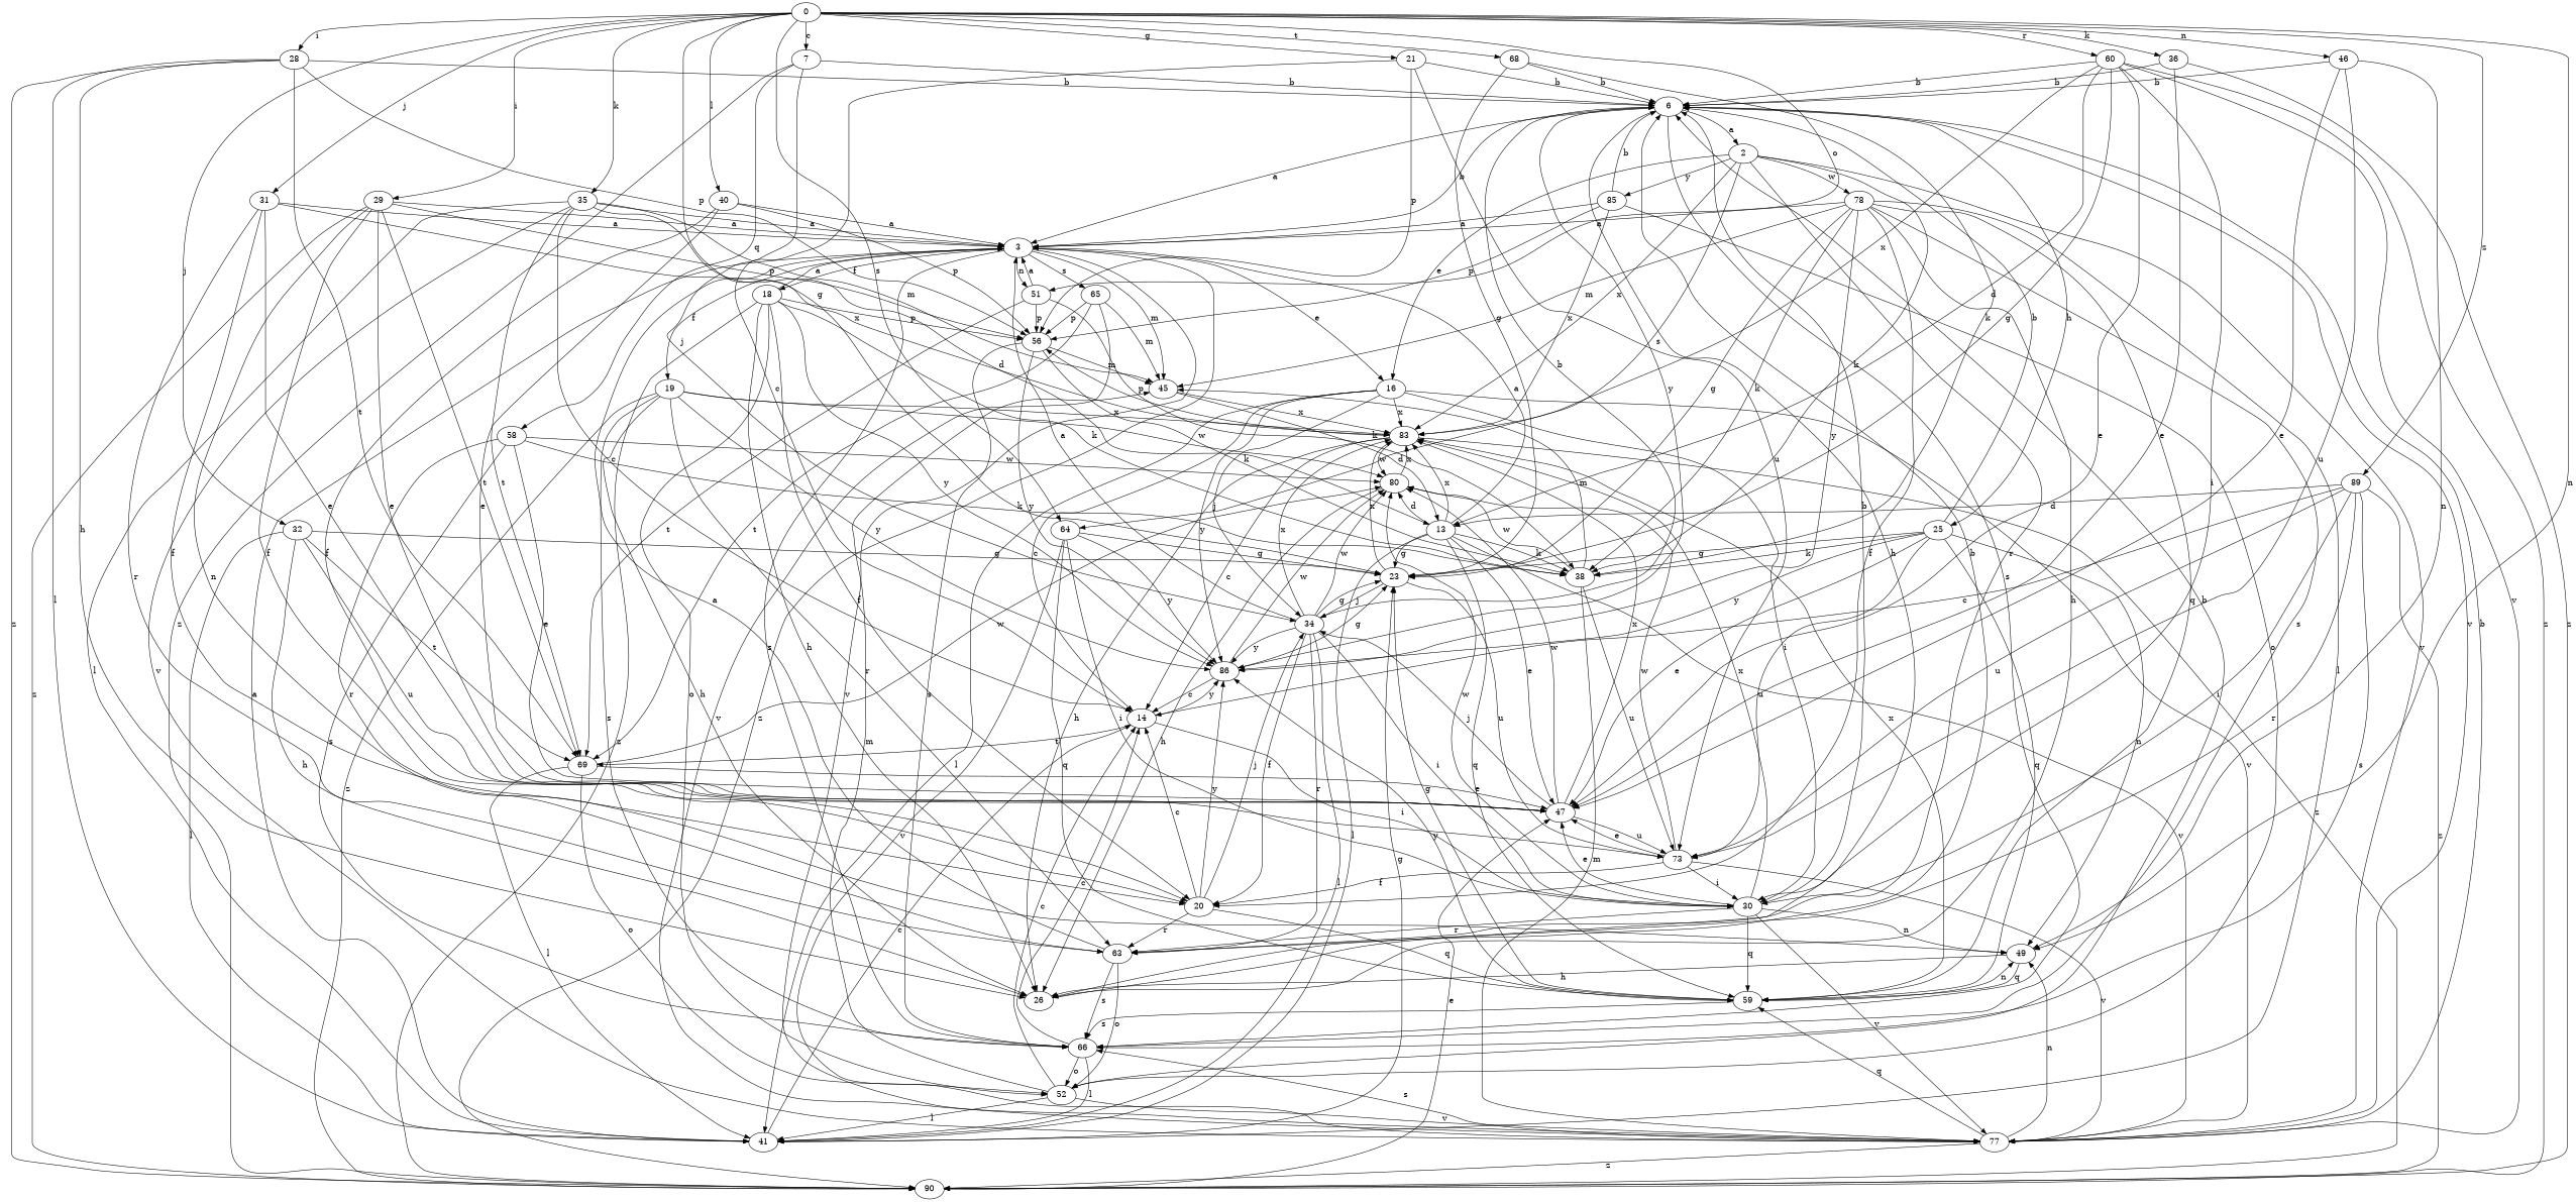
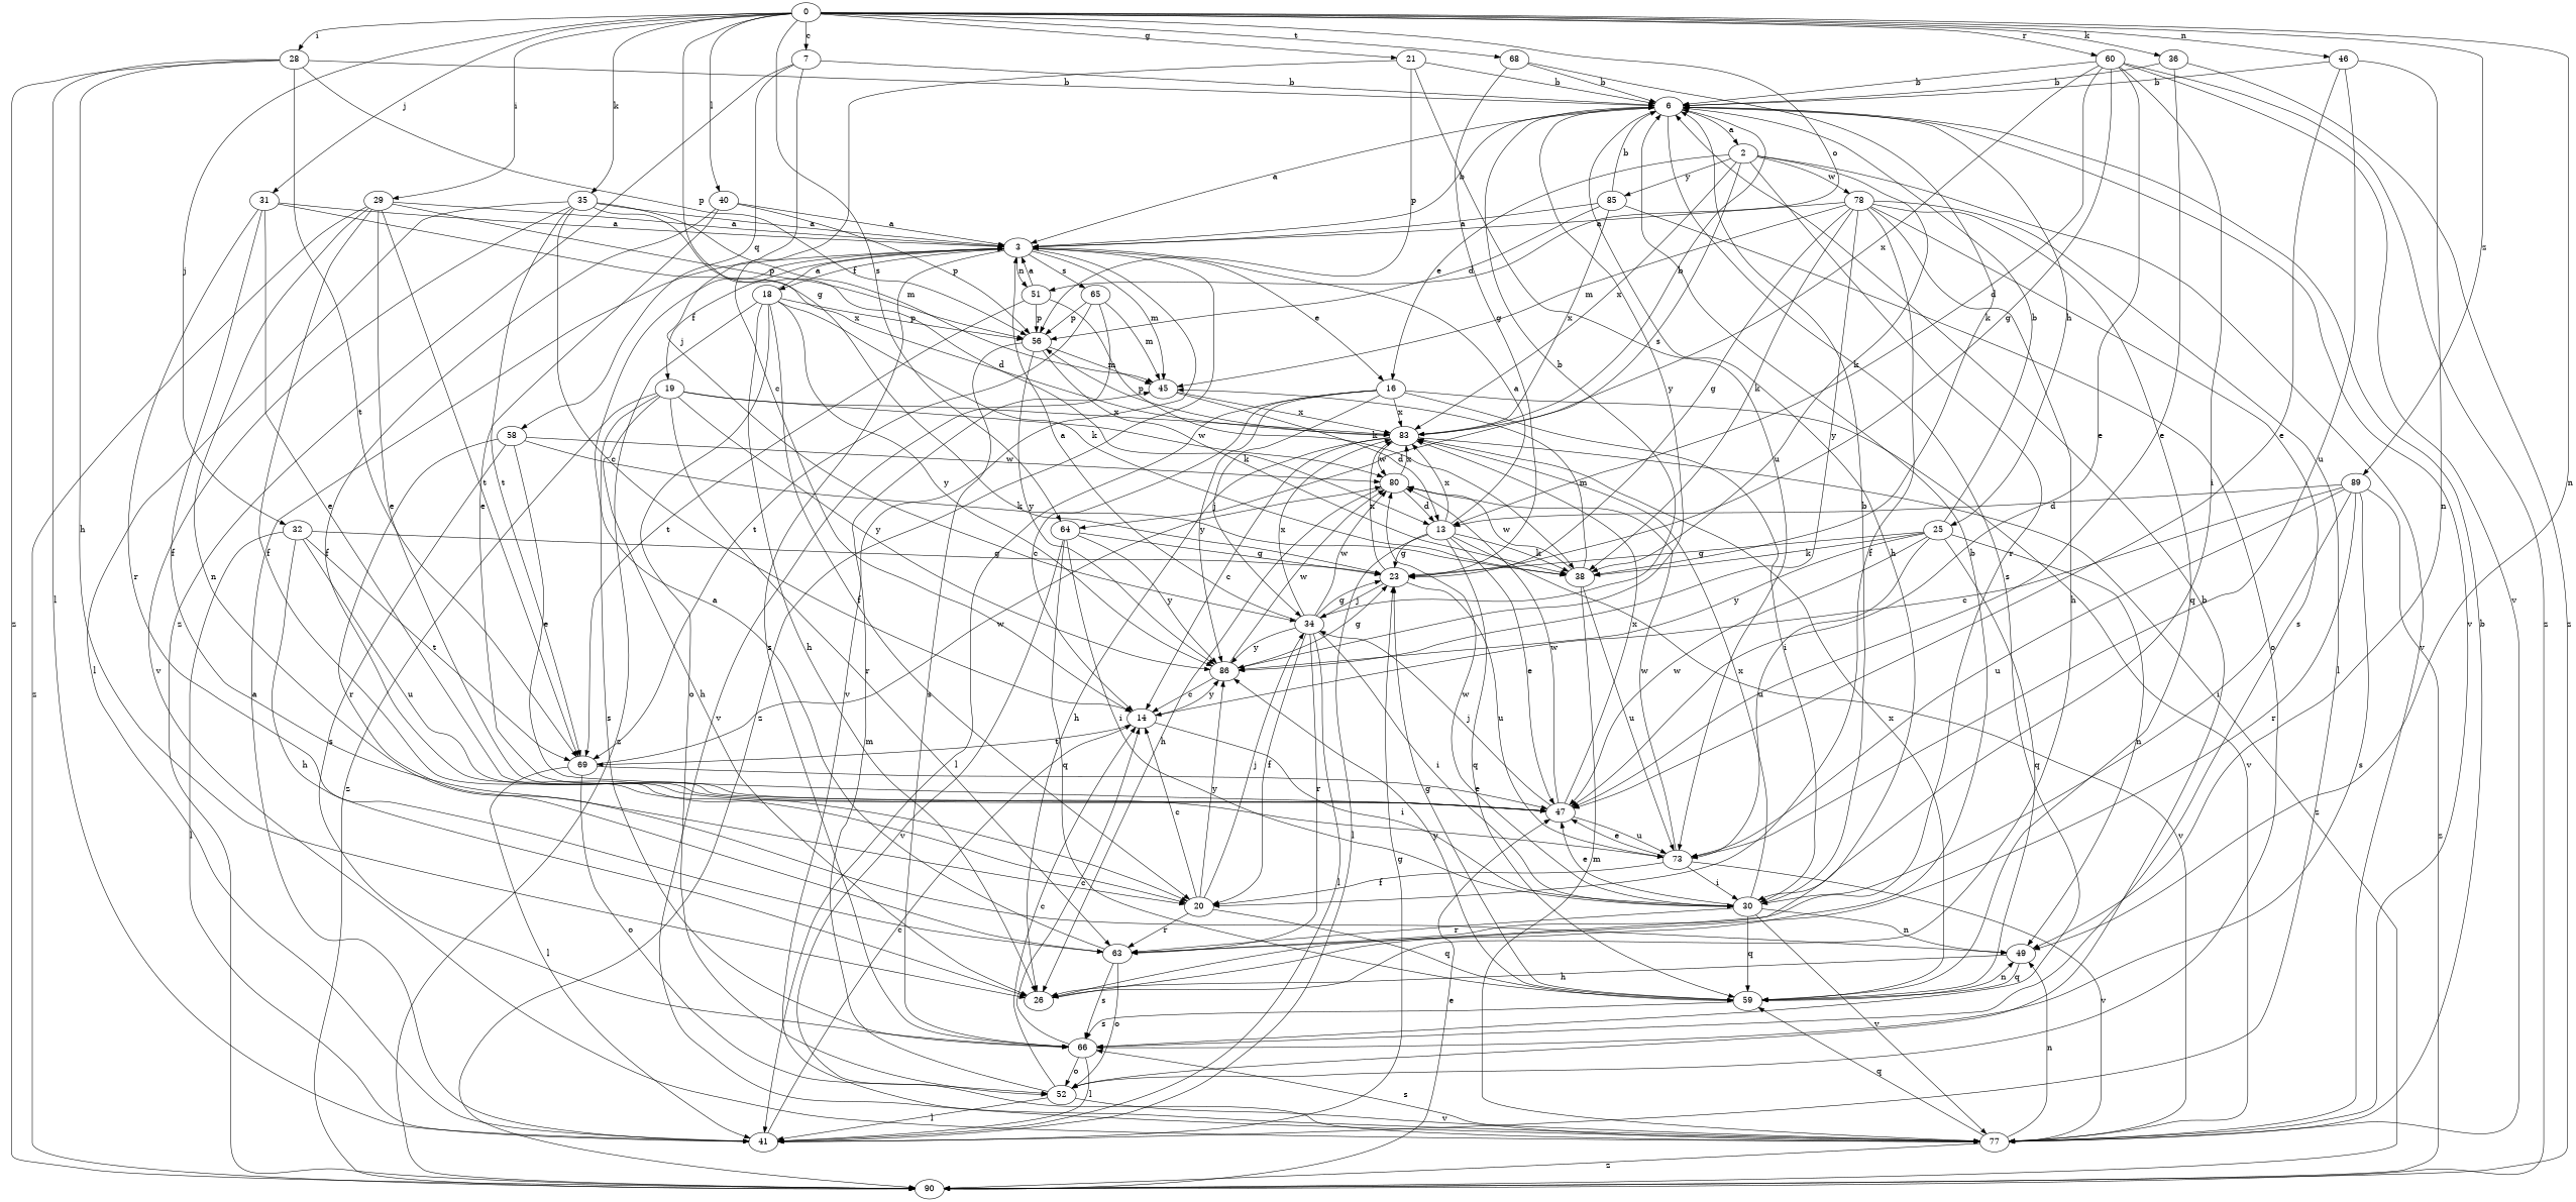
  strict digraph {
    0
    7
    21
    23
    28
    29
    31
    n8 [label=32]
    35
    36
    40
    46
    49
    51
    60
    64
    68
    89
    6
    90
    34
    58
    n23 [label=14]
    73
    56
    83
    26
    69
    41
    3
    n31 [label=47]
    20
    63
    77
    45
    13
    59
    38
    30
    86
    66
    2
    16
    78
    85
    80
    52
    18
    19
    65
    25
    0 -> 7 [label=c]
    0 -> 21 [label=g]
    0 -> 23 [label=g]
    0 -> 28 [label=i]
    0 -> 29 [label=i]
    0 -> 31 [label=j]
    0 -> n8 [label=j]
    0 -> 35 [label=k]
    0 -> 36 [label=k]
    0 -> 40 [label=l]
    0 -> 46 [label=n]
    0 -> 49 [label=n]
    0 -> 51 [label=o]
    0 -> 60 [label=r]
    0 -> 64 [label=s]
    0 -> 68 [label=t]
    0 -> 89 [label=z]
    7 -> 6 [label=b]
    7 -> 90 [label=z]
    7 -> 34 [label=j]
    7 -> 58 [label=q]
    21 -> 6 [label=b]
    21 -> n23 [label=c]
    21 -> 73 [label=u]
    21 -> 56 [label=p]
    23 -> 34 [label=j]
    23 -> 73 [label=u]
    23 -> 83 [label=x]
    28 -> 6 [label=b]
    28 -> 90 [label=z]
    28 -> 56 [label=p]
    28 -> 26 [label=h]
    28 -> 69 [label=t]
    28 -> 41 [label=l]
    29 -> 49 [label=n]
    29 -> 90 [label=z]
    29 -> 56 [label=p]
    29 -> 69 [label=t]
    29 -> 3 [label=a]
    29 -> n31 [label=e]
    29 -> 20 [label=f]
    31 -> 83 [label=x]
    31 -> 3 [label=a]
    31 -> n31 [label=e]
    31 -> 20 [label=f]
    31 -> 63 [label=r]
    n8 -> 23 [label=g]
    n8 -> 73 [label=u]
    n8 -> 26 [label=h]
    n8 -> 69 [label=t]
    n8 -> 41 [label=l]
    35 -> n23 [label=c]
    35 -> 69 [label=t]
    35 -> 41 [label=l]
    35 -> 3 [label=a]
    35 -> 77 [label=v]
    35 -> 45 [label=m]
    35 -> 13 [label=d]
    36 -> 6 [label=b]
    36 -> 90 [label=z]
    36 -> n31 [label=e]
    40 -> 56 [label=p]
    40 -> 3 [label=a]
    40 -> n31 [label=e]
    40 -> 20 [label=f]
    46 -> 49 [label=n]
    46 -> 6 [label=b]
    46 -> 73 [label=u]
    46 -> n31 [label=e]
    49 -> 26 [label=h]
    49 -> 59 [label=q]
    51 -> 56 [label=p]
    51 -> 69 [label=t]
    51 -> 3 [label=a]
    51 -> 38 [label=k]
    60 -> 23 [label=g]
    60 -> 6 [label=b]
    60 -> 90 [label=z]
    60 -> 83 [label=x]
    60 -> n31 [label=e]
    60 -> 77 [label=v]
    60 -> 13 [label=d]
    60 -> 30 [label=i]
    64 -> 23 [label=g]
    64 -> 77 [label=v]
    64 -> 59 [label=q]
    64 -> 30 [label=i]
    64 -> 86 [label=y]
    68 -> 23 [label=g]
    68 -> 6 [label=b]
    68 -> 38 [label=k]
    89 -> 90 [label=z]
    89 -> n23 [label=c]
    89 -> 73 [label=u]
    89 -> 63 [label=r]
    89 -> 13 [label=d]
    89 -> 30 [label=i]
    89 -> 66 [label=s]
    6 -> 26 [label=h]
    6 -> 3 [label=a]
    6 -> 77 [label=v]
    6 -> 86 [label=y]
    6 -> 66 [label=s]
    6 -> 2 [label=a]
    6 -> 25 [label=h]
    90 -> n31 [label=e]
    34 -> 23 [label=g]
    34 -> 6 [label=b]
    34 -> 83 [label=x]
    34 -> 41 [label=l]
    34 -> 3 [label=a]
    34 -> 20 [label=f]
    34 -> 63 [label=r]
    34 -> 30 [label=i]
    34 -> 86 [label=y]
    34 -> 80 [label=w]
    58 -> n31 [label=e]
    58 -> 63 [label=r]
    58 -> 38 [label=k]
    58 -> 66 [label=s]
    58 -> 80 [label=w]
    n23 -> 69 [label=t]
    n23 -> 30 [label=i]
    n23 -> 86 [label=y]
    73 -> n31 [label=e]
    73 -> 20 [label=f]
    73 -> 77 [label=v]
    73 -> 30 [label=i]
    73 -> 80 [label=w]
    56 -> 45 [label=m]
    56 -> 38 [label=k]
    56 -> 86 [label=y]
    56 -> 66 [label=s]
+   83 -> 6 [label=b]
    83 -> 90 [label=z]
    83 -> n23 [label=c]
    83 -> 56 [label=p]
    83 -> 26 [label=h]
    83 -> 80 [label=w]
    26 -> 6 [label=b]
    69 -> 41 [label=l]
    69 -> n31 [label=e]
    69 -> 80 [label=w]
    69 -> 52 [label=o]
    41 -> 23 [label=g]
    41 -> n23 [label=c]
    41 -> 3 [label=a]
    3 -> 51 [label=n]
    3 -> 6 [label=b]
    3 -> 90 [label=z]
    3 -> 77 [label=v]
    3 -> 45 [label=m]
    3 -> 66 [label=s]
    3 -> 16 [label=e]
    3 -> 18 [label=f]
    3 -> 19 [label=f]
    3 -> 65 [label=s]
    n31 -> 34 [label=j]
    n31 -> 73 [label=u]
    n31 -> 83 [label=x]
    n31 -> 80 [label=w]
    20 -> 34 [label=j]
    20 -> n23 [label=c]
    20 -> 63 [label=r]
    20 -> 59 [label=q]
    20 -> 86 [label=y]
    63 -> 3 [label=a]
    63 -> 66 [label=s]
    63 -> 52 [label=o]
    77 -> 49 [label=n]
    77 -> 6 [label=b]
    77 -> 90 [label=z]
    77 -> 59 [label=q]
    77 -> 66 [label=s]
    45 -> 83 [label=x]
    45 -> 13 [label=d]
    13 -> 23 [label=g]
    13 -> 83 [label=x]
    13 -> 41 [label=l]
    13 -> 3 [label=a]
    13 -> n31 [label=e]
    13 -> 77 [label=v]
    13 -> 59 [label=q]
    13 -> 38 [label=k]
    59 -> 23 [label=g]
    59 -> 49 [label=n]
    59 -> 83 [label=x]
    59 -> 86 [label=y]
    59 -> 66 [label=s]
    38 -> 73 [label=u]
    38 -> 77 [label=m]
    38 -> 45 [label=m]
    38 -> 80 [label=w]
    30 -> 49 [label=n]
    30 -> 6 [label=b]
    30 -> 83 [label=x]
    30 -> n31 [label=e]
    30 -> 63 [label=r]
    30 -> 77 [label=v]
    30 -> 59 [label=q]
    30 -> 80 [label=w]
    86 -> 23 [label=g]
    86 -> n23 [label=c]
    86 -> 80 [label=w]
    66 -> n23 [label=c]
    66 -> 41 [label=l]
    66 -> 52 [label=o]
    2 -> 64 [label=s]
    2 -> 83 [label=x]
    2 -> 63 [label=r]
    2 -> 77 [label=v]
    2 -> 38 [label=k]
    2 -> 16 [label=e]
    2 -> 78 [label=w]
    2 -> 85 [label=y]
    16 -> 34 [label=j]
    16 -> n23 [label=c]
    16 -> 83 [label=x]
    16 -> 41 [label=l]
    16 -> 77 [label=v]
    16 -> 30 [label=i]
    16 -> 86 [label=y]
    78 -> 23 [label=g]
    78 -> 26 [label=h]
    78 -> 41 [label=l]
    78 -> 3 [label=a]
    78 -> 20 [label=f]
    78 -> 45 [label=m]
    78 -> 59 [label=q]
    78 -> 38 [label=k]
    78 -> 86 [label=y]
    78 -> 66 [label=s]
    85 -> 6 [label=b]
-   85 -> 56 [label=p]
+   85 -> 56 [label=d]
    85 -> 83 [label=x]
    85 -> 3 [label=a]
    85 -> 52 [label=o]
    80 -> 83 [label=x]
    80 -> 26 [label=h]
-   13 -> 80 [label=d]
+   80 -> 13 [label=d]
    52 -> 6 [label=b]
    52 -> n23 [label=c]
    52 -> 41 [label=l]
    52 -> 77 [label=v]
    52 -> 45 [label=m]
    18 -> 90 [label=z]
    18 -> 56 [label=p]
    18 -> 26 [label=h]
    18 -> 3 [label=a]
    18 -> 20 [label=f]
    18 -> 38 [label=k]
    18 -> 86 [label=y]
    18 -> 52 [label=o]
    19 -> 90 [label=z]
    19 -> 83 [label=x]
    19 -> 26 [label=h]
    19 -> 63 [label=r]
    19 -> 86 [label=y]
    19 -> 66 [label=s]
    19 -> 80 [label=w]
    65 -> 56 [label=p]
    65 -> 69 [label=t]
    65 -> 77 [label=v]
    65 -> 45 [label=m]
    25 -> 23 [label=g]
    25 -> 49 [label=n]
    25 -> 6 [label=b]
    25 -> 73 [label=u]
-   25 -> n31 [label=e]
+   25 -> n31 [label=w]
    25 -> 59 [label=q]
    25 -> 38 [label=k]
    25 -> 86 [label=y]
  }
